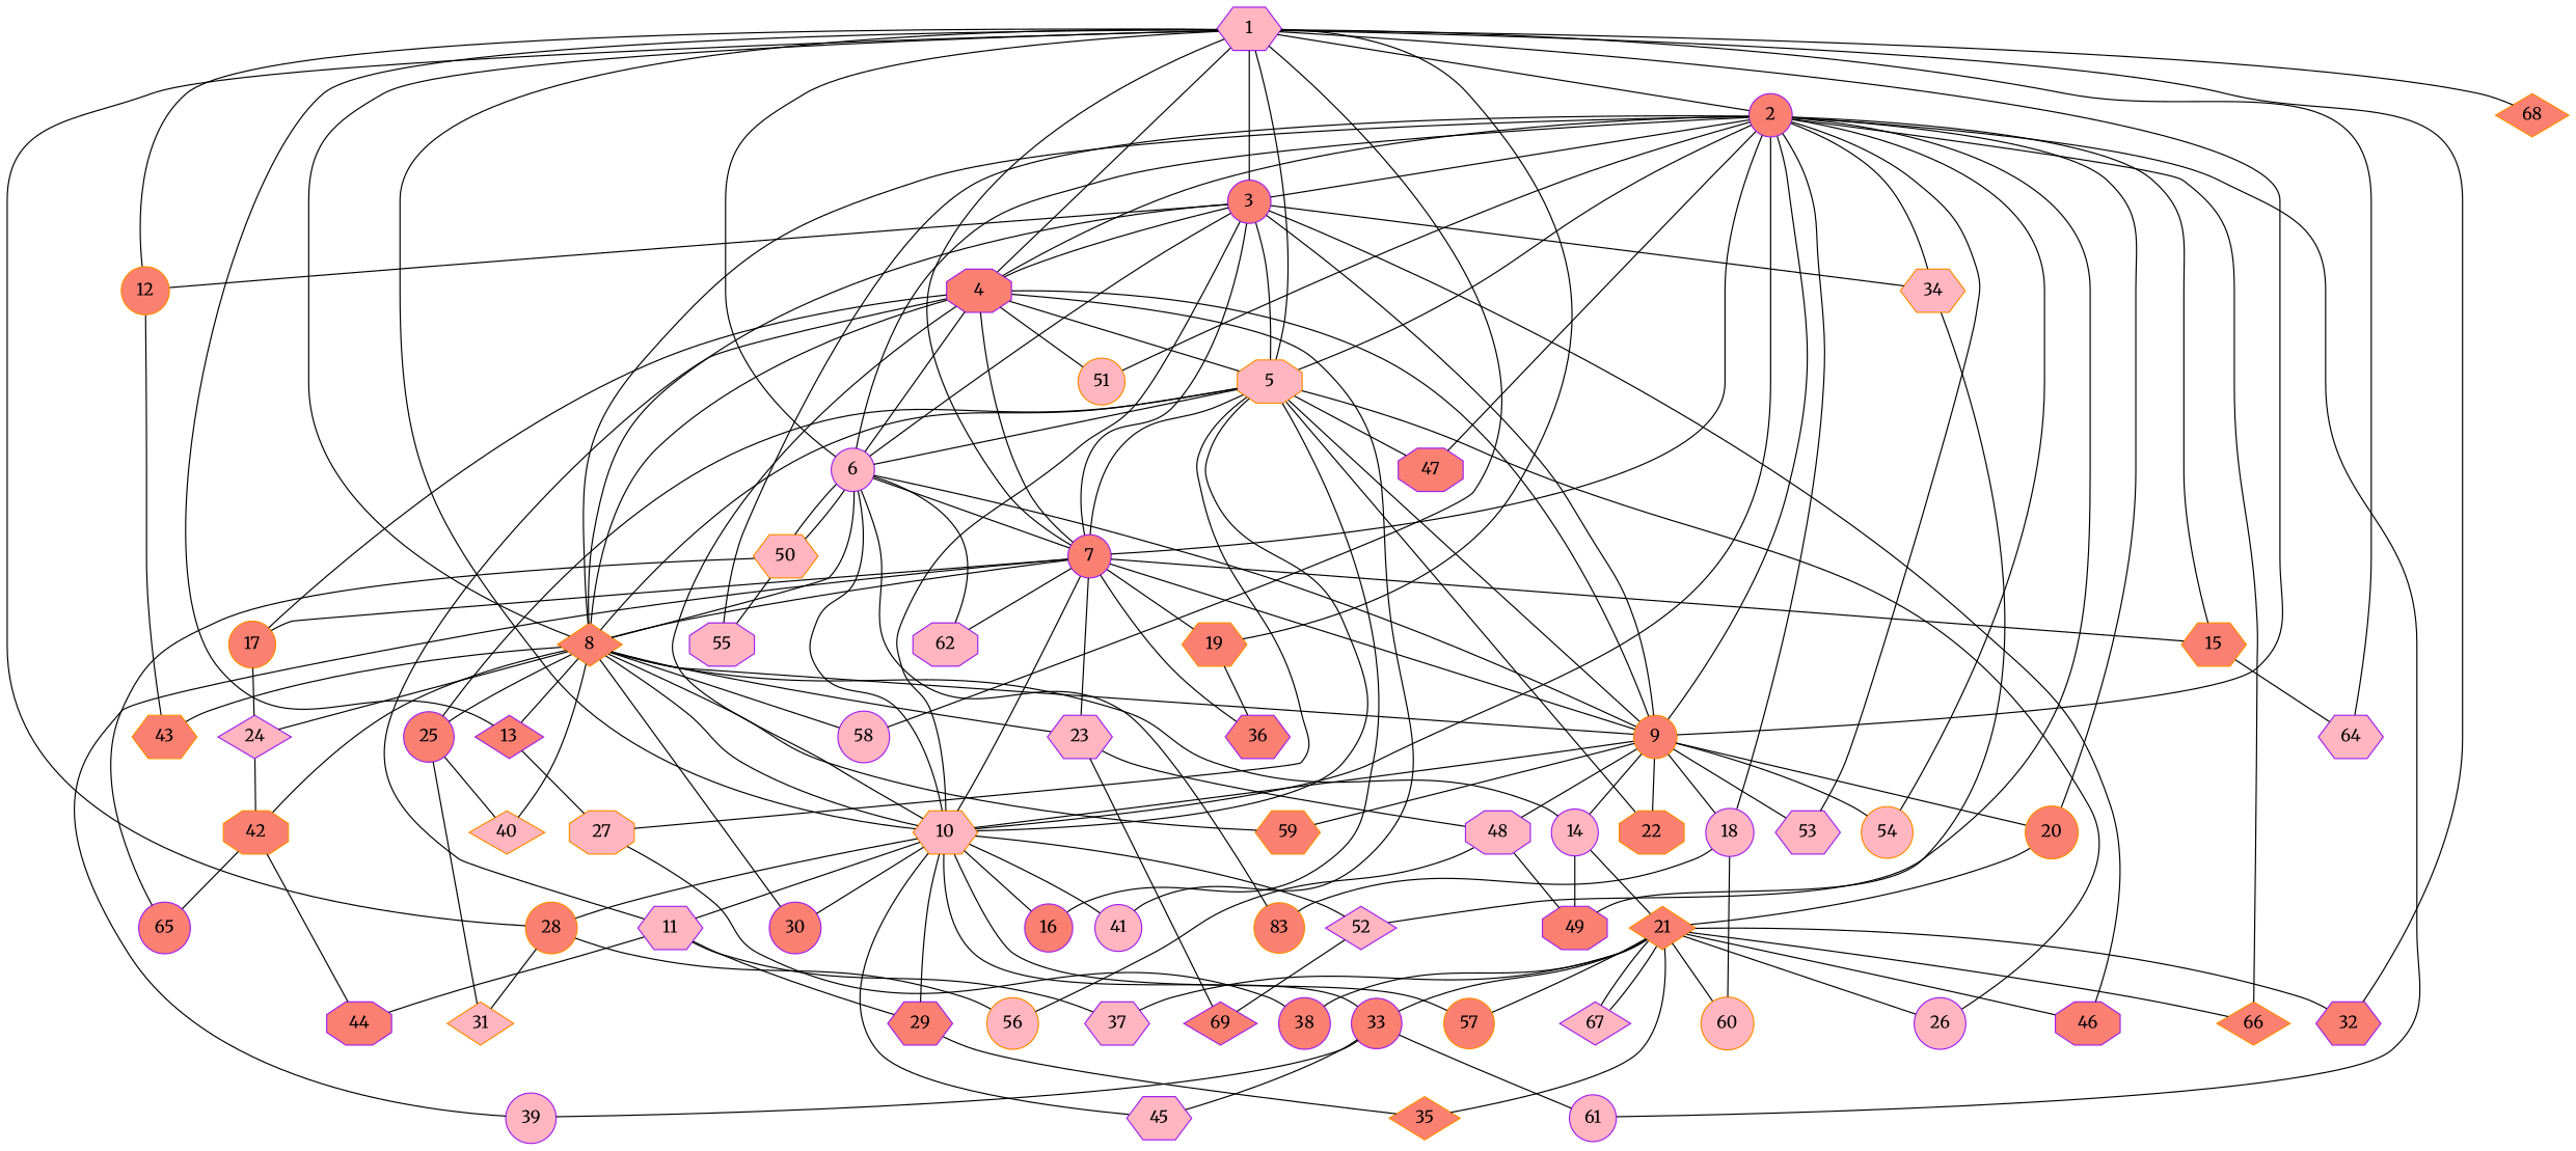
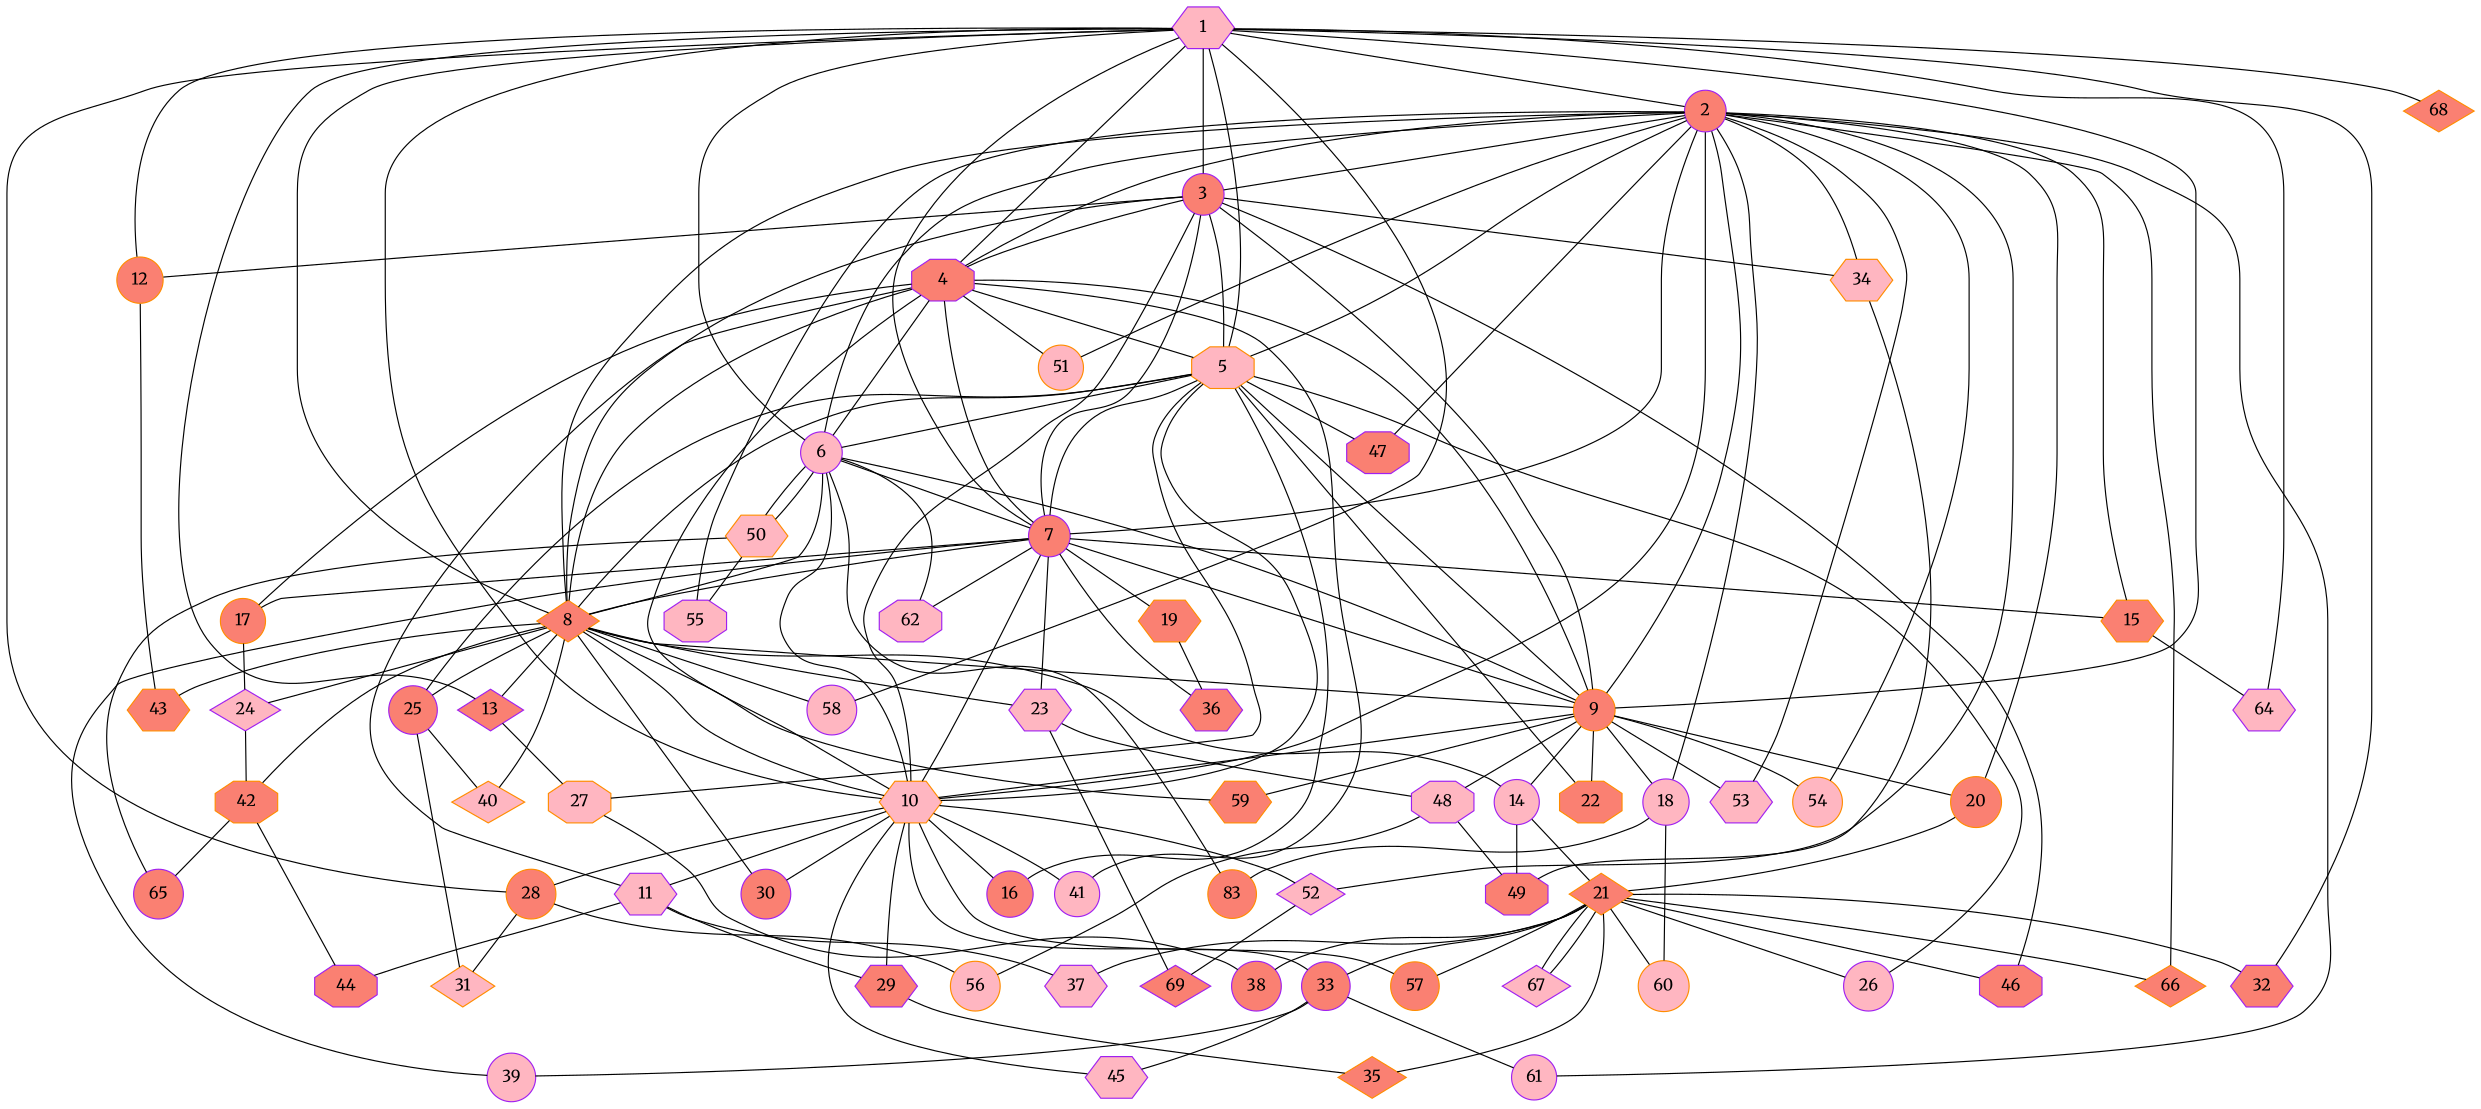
  graph {
    fontname=Merriweather
    node [color=purple fillcolor=salmon fontname=Merriweather shape=circle style=filled]
    edge [fontname=Merriweather]
    1 [fillcolor=lightpink shape=hexagon]
    2
    3
    4 [shape=octagon]
    5 [color=darkorange fillcolor=lightpink shape=octagon]
    6 [fillcolor=lightpink]
    7
    8 [color=darkorange shape=diamond]
    9 [color=darkorange]
    10 [color=darkorange fillcolor=lightpink shape=hexagon]
    12 [color=darkorange]
    13 [shape=diamond]
    19 [color=darkorange shape=hexagon]
    28 [color=darkorange]
    32 [shape=hexagon]
    58 [fillcolor=lightpink]
    64 [fillcolor=lightpink shape=hexagon]
    68 [color=darkorange shape=diamond]
    15 [color=darkorange shape=hexagon]
    18 [fillcolor=lightpink]
    20 [color=darkorange]
    34 [color=darkorange fillcolor=lightpink shape=hexagon]
    47 [shape=octagon]
    51 [color=darkorange fillcolor=lightpink]
    52 [fillcolor=lightpink shape=diamond]
    53 [fillcolor=lightpink shape=hexagon]
    54 [color=darkorange fillcolor=lightpink]
    55 [fillcolor=lightpink shape=octagon]
    61 [fillcolor=lightpink]
    66 [color=darkorange shape=diamond]
    46 [shape=octagon]
    11 [fillcolor=lightpink shape=hexagon]
    17 [color=darkorange]
    41 [fillcolor=lightpink]
    16
    22 [color=darkorange shape=octagon]
    25
    26 [fillcolor=lightpink]
    27 [color=darkorange fillcolor=lightpink shape=octagon]
    50 [color=darkorange fillcolor=lightpink shape=hexagon]
    62 [fillcolor=lightpink shape=octagon]
    n42 [color=darkorange label=83]
    23 [fillcolor=lightpink shape=hexagon]
    36 [shape=hexagon]
    39 [fillcolor=lightpink]
    14 [fillcolor=lightpink]
    24 [fillcolor=lightpink shape=diamond]
    30
    40 [color=darkorange fillcolor=lightpink shape=diamond]
    42 [color=darkorange shape=octagon]
    43 [color=darkorange shape=hexagon]
    59 [color=darkorange shape=hexagon]
    48 [fillcolor=lightpink shape=octagon]
    29 [shape=hexagon]
    33
    45 [fillcolor=lightpink shape=hexagon]
    57 [color=darkorange]
    31 [color=darkorange fillcolor=lightpink shape=diamond]
    56 [color=darkorange fillcolor=lightpink]
    60 [color=darkorange fillcolor=lightpink]
    21 [color=darkorange shape=diamond]
    49 [shape=octagon]
    69 [shape=diamond]
    37 [fillcolor=lightpink shape=hexagon]
    44 [shape=octagon]
    38
    65
    35 [color=darkorange shape=diamond]
    67 [fillcolor=lightpink shape=diamond]
    1 -- 2
    1 -- 3
    1 -- 4
    1 -- 5
    1 -- 6
    1 -- 7
    1 -- 8
    1 -- 9
    1 -- 10
    1 -- 12
    1 -- 13
-   1 -- 19
    1 -- 28
    1 -- 32
    1 -- 58
    1 -- 64
    1 -- 68
    2 -- 3
    2 -- 4
    2 -- 5
    2 -- 6
    2 -- 7
    2 -- 8
    2 -- 9
    2 -- 10
    2 -- 15
    2 -- 18
    2 -- 20
    2 -- 34
    2 -- 47
    2 -- 51
    2 -- 52
    2 -- 53
    2 -- 54
    2 -- 55
    2 -- 61
    2 -- 66
    3 -- 4
    3 -- 5
-   3 -- 6
    3 -- 7
    3 -- 8
    3 -- 9
    3 -- 10
    3 -- 12
    3 -- 34
    3 -- 46
    4 -- 5
    4 -- 6
    4 -- 7
    4 -- 8
    4 -- 9
    4 -- 10
    4 -- 51
    4 -- 11
    4 -- 17
    4 -- 41
    5 -- 6
    5 -- 7
    5 -- 8
    5 -- 9
    5 -- 10
    5 -- 47
    5 -- 16
    5 -- 22
    5 -- 25
    5 -- 26
    5 -- 27
    6 -- 7
    6 -- 8
    6 -- 9
    6 -- 10
    6 -- 50
    6 -- 50
    6 -- 62
    6 -- n42
    7 -- 8
    7 -- 9
    7 -- 10
    7 -- 19
    7 -- 15
    7 -- 17
    7 -- 62
    7 -- 23
    7 -- 36
    7 -- 39
    8 -- 9
    8 -- 10
    8 -- 13
    8 -- 58
    8 -- 25
    8 -- 23
    8 -- 14
    8 -- 24
    8 -- 30
    8 -- 40
    8 -- 42
    8 -- 43
    8 -- 59
    9 -- 10
    9 -- 18
    9 -- 20
    9 -- 53
    9 -- 54
    9 -- 22
    9 -- 14
    9 -- 59
    9 -- 48
    10 -- 28
    10 -- 52
    10 -- 11
    10 -- 41
    10 -- 16
    10 -- 30
    10 -- 29
    10 -- 33
    10 -- 45
    10 -- 57
    12 -- 43
    13 -- 27
    19 -- 36
    28 -- 31
    28 -- 56
    15 -- 64
    18 -- n42
    18 -- 60
    20 -- 21
    34 -- 49
    52 -- 69
    11 -- 29
    11 -- 37
    11 -- 44
    17 -- 24
    25 -- 40
    25 -- 31
    27 -- 38
    50 -- 55
    50 -- 65
    23 -- 48
    23 -- 69
    14 -- 21
    14 -- 49
    24 -- 42
    42 -- 44
    42 -- 65
    48 -- 56
    48 -- 49
    29 -- 35
    33 -- 61
    33 -- 39
    33 -- 45
    21 -- 32
    21 -- 66
    21 -- 46
    21 -- 26
    21 -- 33
    21 -- 57
    21 -- 60
    21 -- 37
    21 -- 38
    21 -- 35
    21 -- 67
    21 -- 67
  }
